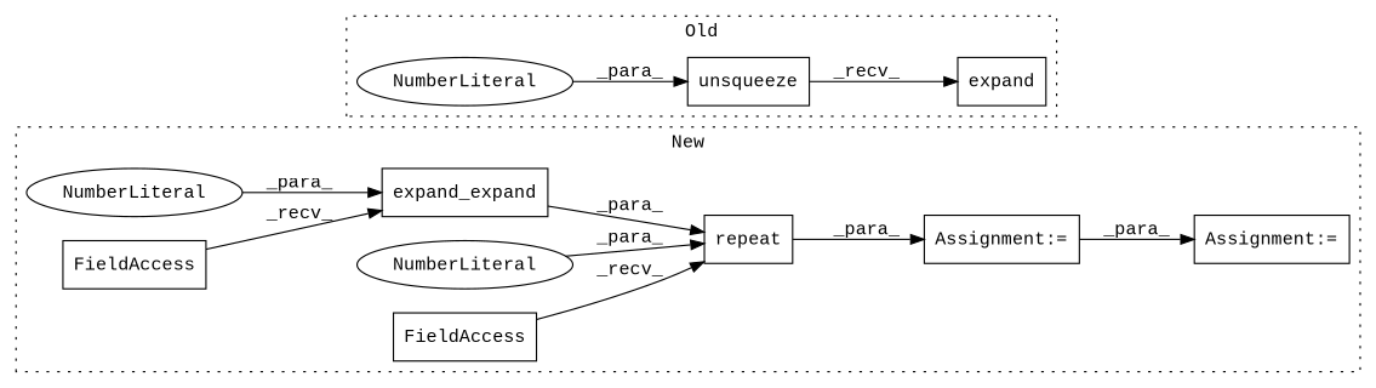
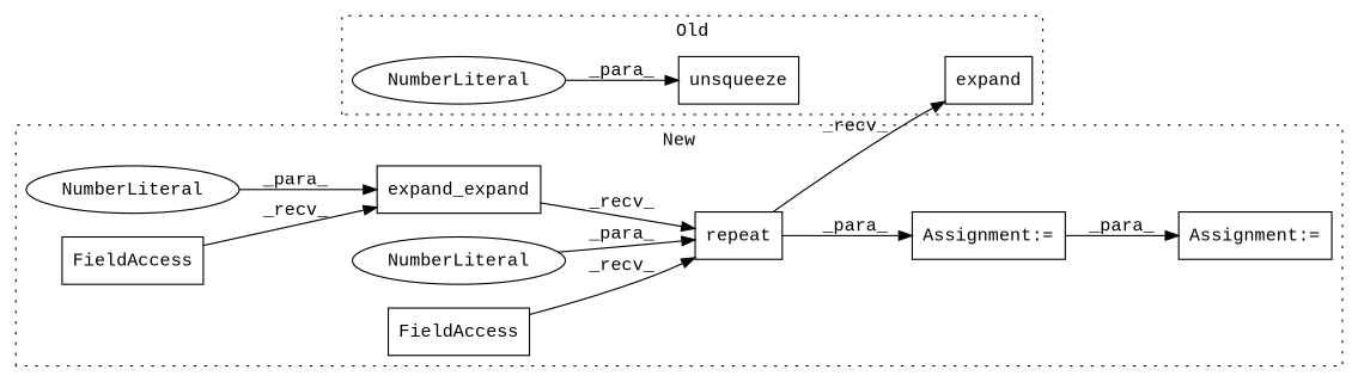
  digraph {
    fontname="Liberation Mono"
    rankdir=LR
    node [a=32 fontname="Liberation Mono" l=1 shape=box]
    edge [fontname="Liberation Mono"]
    n1 [l="7,1" label=expand s="4885,4919"]
    n2 [l="10,1" label=unsqueeze s="4872,4883"]
    n3 [a=34 label=NumberLiteral s=4882 shape=ellipse]
    n4 [l="12,1" label=expand_expand s="4941,4964"]
    n5 [a=34 label=NumberLiteral s=4963 shape=ellipse]
    n6 [a=22 l=9 label=FieldAccess s=4923]
    n7 [l="7,1" label=repeat s="5005,5040"]
    n8 [a=34 label=NumberLiteral s=5039 shape=ellipse]
    n9 [a=22 l=9 label=FieldAccess s=4987]
    n10 [a=7 label="Assignment:=" s=5114]
    n11 [a=7 label="Assignment:=" s=4986]
    subgraph cluster_1 {
      label=Old
      style=dotted
      n1
      n2
      n3
    }
    subgraph cluster_2 {
      label=New
      style=dotted
      n4
      n5
      n6
      n7
      n8
      n9
      n10
      n11
    }
-   n2 -> n1 [label=_recv_]
+   n7 -> n1 [label=_recv_]
    n3 -> n2 [label=_para_]
-   n4 -> n7 [label=_para_]
+   n4 -> n7 [label=_recv_]
    n5 -> n4 [label=_para_]
    n6 -> n4 [label=_recv_]
    n7 -> n11 [label=_para_]
    n8 -> n7 [label=_para_]
    n9 -> n7 [label=_recv_]
    n11 -> n10 [label=_para_]
  }
